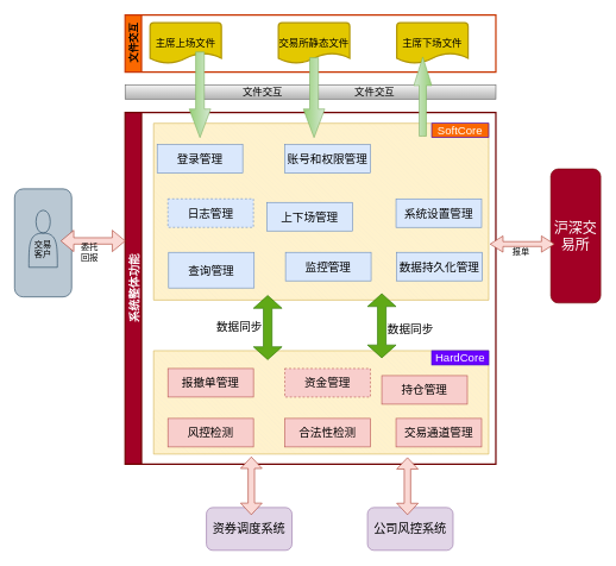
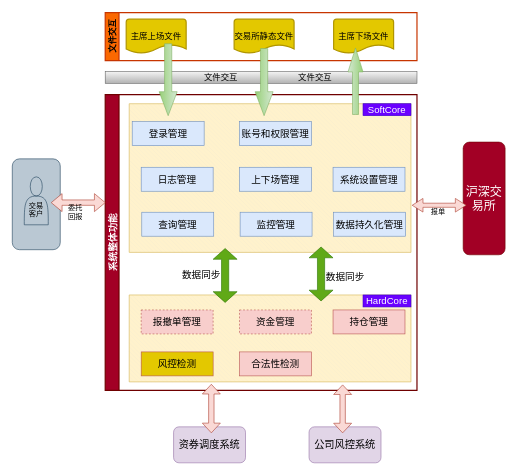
  <mxCell id="0" />
  <mxCell id="1" parent="0" />
  <mxCell id="2" value="&lt;font style=&quot;font-size: 14px;&quot;&gt;&amp;nbsp; &amp;nbsp; &amp;nbsp; 文件交互&amp;nbsp; &amp;nbsp; &amp;nbsp; &amp;nbsp; &amp;nbsp; &amp;nbsp; &amp;nbsp; &amp;nbsp; &amp;nbsp; &amp;nbsp; &amp;nbsp; &amp;nbsp; &amp;nbsp;&amp;nbsp;&lt;/font&gt;&lt;span style=&quot;font-size: 14px;&quot;&gt;文件交互&lt;/span&gt;" style="rounded=0;whiteSpace=wrap;html=1;fillColor=#f5f5f5;gradientColor=#b3b3b3;strokeColor=#666666;" parent="1" vertex="1"><mxGeometry x="175" y="118" width="520" height="20" as="geometry" /></mxCell>
  <mxCell id="3" value="" style="verticalLabelPosition=bottom;verticalAlign=top;html=1;shape=mxgraph.basic.patternFillRect;fillStyle=diagRev;step=5;fillStrokeWidth=0.2;fillStrokeColor=#dddddd;fillColor=#fff2cc;strokeColor=#d6b656;fontSize=16;" parent="1" vertex="1"><mxGeometry x="215" y="491" width="470" height="145" as="geometry" /></mxCell>
  <mxCell id="4" value="" style="verticalLabelPosition=bottom;verticalAlign=top;html=1;shape=mxgraph.basic.patternFillRect;fillStyle=diagRev;step=5;fillStrokeWidth=0.2;fillStrokeColor=#dddddd;fillColor=#fff2cc;strokeColor=#d6b656;fontSize=16;" parent="1" vertex="1"><mxGeometry x="215" y="172" width="470" height="248" as="geometry" /></mxCell>
  <mxCell id="5" value="登录管理" style="rounded=0;whiteSpace=wrap;html=1;fillColor=#dae8fc;strokeColor=#6c8ebf;fontSize=16;" parent="1" vertex="1"><mxGeometry x="220" y="202" width="120" height="40" as="geometry" /></mxCell>
  <mxCell id="6" value="账号和权限管理" style="rounded=0;whiteSpace=wrap;html=1;fillColor=#dae8fc;strokeColor=#6c8ebf;fontSize=16;" parent="1" vertex="1"><mxGeometry x="399" y="202" width="120" height="40" as="geometry" /></mxCell>
- <mxCell id="7" value="日志管理" style="rounded=0;whiteSpace=wrap;html=1;fillColor=#dae8fc;strokeColor=#6c8ebf;fontSize=16;dashed=1;" parent="1" vertex="1"><mxGeometry x="235" y="278" width="120" height="40" as="geometry" /></mxCell>
- <mxCell id="8" value="上下场管理" style="rounded=0;whiteSpace=wrap;html=1;fillColor=#dae8fc;strokeColor=#6c8ebf;fontSize=16;" parent="1" vertex="1"><mxGeometry x="374" y="283" width="120" height="40" as="geometry" /></mxCell>
+ <mxCell id="7" value="日志管理" style="rounded=0;whiteSpace=wrap;html=1;fillColor=#dae8fc;strokeColor=#6c8ebf;fontSize=16;" parent="1" vertex="1"><mxGeometry x="235" y="278" width="120" height="40" as="geometry" /></mxCell>
+ <mxCell id="8" value="上下场管理" style="rounded=0;whiteSpace=wrap;html=1;fillColor=#dae8fc;strokeColor=#6c8ebf;fontSize=16;" parent="1" vertex="1"><mxGeometry x="399" y="278" width="120" height="40" as="geometry" /></mxCell>
  <mxCell id="9" value="系统设置管理" style="rounded=0;whiteSpace=wrap;html=1;fillColor=#dae8fc;strokeColor=#6c8ebf;fontSize=16;" parent="1" vertex="1"><mxGeometry x="555" y="278" width="120" height="40" as="geometry" /></mxCell>
- <mxCell id="10" value="报撤单管理" style="rounded=0;whiteSpace=wrap;html=1;fillColor=#f8cecc;strokeColor=#b85450;fontSize=16;" parent="1" vertex="1"><mxGeometry x="235" y="516" width="120" height="40" as="geometry" /></mxCell>
+ <mxCell id="10" value="报撤单管理" style="rounded=0;whiteSpace=wrap;html=1;fillColor=#f8cecc;strokeColor=#b85450;fontSize=16;dashed=1;" parent="1" vertex="1"><mxGeometry x="235" y="516" width="120" height="40" as="geometry" /></mxCell>
  <mxCell id="11" value="资金管理" style="rounded=0;whiteSpace=wrap;html=1;fillColor=#f8cecc;strokeColor=#b85450;fontSize=16;dashed=1;" parent="1" vertex="1"><mxGeometry x="399" y="516" width="120" height="40" as="geometry" /></mxCell>
- <mxCell id="12" value="持仓管理" style="rounded=0;whiteSpace=wrap;html=1;fillColor=#f8cecc;strokeColor=#b85450;fontSize=16;" parent="1" vertex="1"><mxGeometry x="535" y="526" width="120" height="40" as="geometry" /></mxCell>
- <mxCell id="13" value="风控检测" style="rounded=0;whiteSpace=wrap;html=1;fillColor=#f8cecc;strokeColor=#b85450;fontSize=16;" parent="1" vertex="1"><mxGeometry x="235" y="586" width="120" height="40" as="geometry" /></mxCell>
+ <mxCell id="12" value="持仓管理" style="rounded=0;whiteSpace=wrap;html=1;fillColor=#f8cecc;strokeColor=#b85450;fontSize=16;" parent="1" vertex="1"><mxGeometry x="555" y="516" width="120" height="40" as="geometry" /></mxCell>
+ <mxCell id="13" value="风控检测" style="rounded=0;whiteSpace=wrap;html=1;fillColor=#e3c800;strokeColor=#b85450;fontSize=16;" parent="1" vertex="1"><mxGeometry x="235" y="586" width="120" height="40" as="geometry" /></mxCell>
  <mxCell id="14" value="合法性检测" style="rounded=0;whiteSpace=wrap;html=1;fillColor=#f8cecc;strokeColor=#b85450;fontSize=16;" parent="1" vertex="1"><mxGeometry x="399" y="586" width="120" height="40" as="geometry" /></mxCell>
- <mxCell id="15" value="交易通道管理" style="rounded=0;whiteSpace=wrap;html=1;fillColor=#f8cecc;strokeColor=#b85450;fontSize=16;" parent="1" vertex="1"><mxGeometry x="555" y="586" width="120" height="40" as="geometry" /></mxCell>
  <mxCell id="16" value="" style="shape=doubleArrow;direction=south;whiteSpace=wrap;html=1;fillColor=#60a917;strokeColor=#2D7600;fontColor=#ffffff;fontSize=16;" parent="1" vertex="1"><mxGeometry x="355" y="413.5" width="40" height="90" as="geometry" /></mxCell>
  <mxCell id="17" value="" style="shape=doubleArrow;direction=south;whiteSpace=wrap;html=1;fillColor=#60a917;fontColor=#ffffff;strokeColor=#2D7600;fontSize=16;" parent="1" vertex="1"><mxGeometry x="515" y="411" width="40" height="90" as="geometry" /></mxCell>
  <mxCell id="18" value="数据同步" style="text;html=1;align=center;verticalAlign=middle;resizable=0;points=[];autosize=1;strokeColor=none;fillColor=none;fontSize=16;" parent="1" vertex="1"><mxGeometry x="290" y="442" width="90" height="30" as="geometry" /></mxCell>
- <mxCell id="19" value="SoftCore" style="rounded=0;whiteSpace=wrap;html=1;fillColor=#fa6800;fontColor=#ffffff;strokeColor=#3700CC;fontSize=16;" parent="1" vertex="1"><mxGeometry x="605" y="172" width="80" height="20" as="geometry" /></mxCell>
+ <mxCell id="19" value="SoftCore" style="rounded=0;whiteSpace=wrap;html=1;fillColor=#6a00ff;fontColor=#ffffff;strokeColor=#3700CC;fontSize=16;" parent="1" vertex="1"><mxGeometry x="605" y="172" width="80" height="20" as="geometry" /></mxCell>
  <mxCell id="20" value="HardCore" style="rounded=0;whiteSpace=wrap;html=1;fillColor=#6a00ff;fontColor=#ffffff;strokeColor=#3700CC;fontSize=16;" parent="1" vertex="1"><mxGeometry x="605" y="491" width="80" height="20" as="geometry" /></mxCell>
  <mxCell id="21" value="系统整体功能" style="swimlane;horizontal=0;whiteSpace=wrap;html=1;fillColor=#a20025;fontColor=#ffffff;strokeColor=#6F0000;strokeWidth=2;fontSize=16;" parent="1" vertex="1"><mxGeometry x="175" y="157" width="520" height="493" as="geometry" /></mxCell>
  <mxCell id="22" value="数据同步" style="text;html=1;align=center;verticalAlign=middle;resizable=0;points=[];autosize=1;strokeColor=none;fillColor=none;fontSize=16;" parent="21" vertex="1"><mxGeometry x="355" y="287.5" width="90" height="30" as="geometry" /></mxCell>
  <mxCell id="23" value="&lt;font style=&quot;font-size: 20px;&quot;&gt;沪深交易所&lt;/font&gt;" style="rounded=1;whiteSpace=wrap;html=1;fillColor=#a20025;fontColor=#ffffff;strokeColor=#6F0000;" parent="1" vertex="1"><mxGeometry x="772" y="236" width="70" height="188" as="geometry" /></mxCell>
  <mxCell id="24" value="客户" style="rounded=1;whiteSpace=wrap;html=1;fillColor=#bac8d3;strokeColor=#23445d;" parent="1" vertex="1"><mxGeometry x="20" y="264" width="80" height="151.5" as="geometry" /></mxCell>
  <mxCell id="25" value="资券调度系统" style="rounded=1;whiteSpace=wrap;html=1;fontSize=17;fillColor=#e1d5e7;strokeColor=#9673a6;" parent="1" vertex="1"><mxGeometry x="289" y="711" width="120" height="60" as="geometry" /></mxCell>
  <mxCell id="26" value="公司风控系统" style="rounded=1;whiteSpace=wrap;html=1;fontSize=17;fillColor=#e1d5e7;strokeColor=#9673a6;" parent="1" vertex="1"><mxGeometry x="515" y="711" width="120" height="60" as="geometry" /></mxCell>
  <mxCell id="27" value="主席上场文件" style="strokeWidth=2;html=1;shape=mxgraph.flowchart.document2;whiteSpace=wrap;size=0.25;fontSize=14;fillColor=#e3c800;fontColor=#000000;strokeColor=#B09500;" parent="1" vertex="1"><mxGeometry x="210" y="31" width="100" height="57" as="geometry" /></mxCell>
  <mxCell id="28" value="交易所静态文件" style="strokeWidth=2;html=1;shape=mxgraph.flowchart.document2;whiteSpace=wrap;size=0.25;fontSize=14;fillColor=#e3c800;fontColor=#000000;strokeColor=#B09500;" parent="1" vertex="1"><mxGeometry x="390" y="31" width="100" height="57" as="geometry" /></mxCell>
  <mxCell id="29" value="主席下场文件" style="strokeWidth=2;html=1;shape=mxgraph.flowchart.document2;whiteSpace=wrap;size=0.25;fontSize=14;fillColor=#e3c800;fontColor=#000000;strokeColor=#B09500;" parent="1" vertex="1"><mxGeometry x="556" y="31" width="100" height="57" as="geometry" /></mxCell>
  <mxCell id="30" value="文件交互" style="swimlane;horizontal=0;whiteSpace=wrap;html=1;fillColor=#fa6800;fontColor=#000000;strokeColor=#C73500;fontSize=14;strokeWidth=2;" parent="1" vertex="1"><mxGeometry x="175" y="20" width="520" height="80" as="geometry" /></mxCell>
  <mxCell id="31" value="" style="html=1;shadow=0;dashed=0;align=center;verticalAlign=middle;shape=mxgraph.arrows2.arrow;dy=0.6;dx=40;direction=north;notch=0;fillColor=#d5e8d4;gradientColor=#97d077;strokeColor=#82b366;" parent="1" vertex="1"><mxGeometry x="580" y="79" width="25" height="111" as="geometry" /></mxCell>
  <mxCell id="32" value="" style="html=1;shadow=0;dashed=0;align=center;verticalAlign=middle;shape=mxgraph.arrows2.arrow;dy=0.6;dx=40;direction=south;notch=0;fillColor=#d5e8d4;gradientColor=#97d077;strokeColor=#82b366;" parent="1" vertex="1"><mxGeometry x="425" y="80" width="30" height="112" as="geometry" /></mxCell>
  <mxCell id="33" value="" style="html=1;shadow=0;dashed=0;align=center;verticalAlign=middle;shape=mxgraph.arrows2.arrow;dy=0.6;dx=40;direction=south;notch=0;fillColor=#d5e8d4;gradientColor=#97d077;strokeColor=#82b366;" parent="1" vertex="1"><mxGeometry x="265" y="72" width="30" height="120" as="geometry" /></mxCell>
  <mxCell id="34" value="&lt;div&gt;&lt;br&gt;&lt;/div&gt;&lt;div&gt;&lt;br&gt;&lt;/div&gt;&lt;div&gt;交易&lt;/div&gt;客户" style="shape=actor;whiteSpace=wrap;html=1;fillColor=#bac8d3;strokeColor=#23445d;" parent="1" vertex="1"><mxGeometry x="40" y="294" width="40" height="80" as="geometry" /></mxCell>
  <mxCell id="35" value="" style="shape=doubleArrow;whiteSpace=wrap;html=1;fillColor=#fad9d5;strokeColor=#ae4132;" parent="1" vertex="1"><mxGeometry x="687" y="330" width="90" height="22.75" as="geometry" /></mxCell>
  <mxCell id="36" value="" style="shape=doubleArrow;whiteSpace=wrap;html=1;fillColor=#fad9d5;strokeColor=#ae4132;" parent="1" vertex="1"><mxGeometry x="85" y="322" width="90" height="30" as="geometry" /></mxCell>
  <mxCell id="37" value="" style="shape=doubleArrow;direction=south;whiteSpace=wrap;html=1;fillColor=#fad9d5;strokeColor=#ae4132;" parent="1" vertex="1"><mxGeometry x="337" y="640" width="30" height="81" as="geometry" /></mxCell>
  <mxCell id="38" value="" style="shape=doubleArrow;direction=south;whiteSpace=wrap;html=1;fillColor=#fad9d5;strokeColor=#ae4132;" parent="1" vertex="1"><mxGeometry x="556" y="641" width="30" height="80" as="geometry" /></mxCell>
  <mxCell id="39" value="委托&lt;div&gt;回报&lt;/div&gt;" style="text;html=1;align=center;verticalAlign=middle;resizable=0;points=[];autosize=1;strokeColor=none;fillColor=none;" parent="1" vertex="1"><mxGeometry x="100" y="333" width="50" height="40" as="geometry" /></mxCell>
  <mxCell id="40" value="报单" style="text;html=1;align=center;verticalAlign=middle;resizable=0;points=[];autosize=1;strokeColor=none;fillColor=none;" parent="1" vertex="1"><mxGeometry x="705" y="338" width="50" height="30" as="geometry" /></mxCell>
- <mxCell id="41" value="查询管理" style="rounded=0;whiteSpace=wrap;html=1;fillColor=#dae8fc;strokeColor=#6c8ebf;fontSize=16;" parent="1" vertex="1"><mxGeometry x="236" y="353" width="120" height="50" as="geometry" /></mxCell>
+ <mxCell id="41" value="查询管理" style="rounded=0;whiteSpace=wrap;html=1;fillColor=#dae8fc;strokeColor=#6c8ebf;fontSize=16;" parent="1" vertex="1"><mxGeometry x="236" y="353" width="120" height="40" as="geometry" /></mxCell>
  <mxCell id="42" value="监控管理" style="rounded=0;whiteSpace=wrap;html=1;fillColor=#dae8fc;strokeColor=#6c8ebf;fontSize=16;" parent="1" vertex="1"><mxGeometry x="400" y="353" width="120" height="40" as="geometry" /></mxCell>
  <mxCell id="43" value="数据持久化管理" style="rounded=0;whiteSpace=wrap;html=1;fillColor=#dae8fc;strokeColor=#6c8ebf;fontSize=16;" parent="1" vertex="1"><mxGeometry x="556" y="353" width="120" height="40" as="geometry" /></mxCell>
